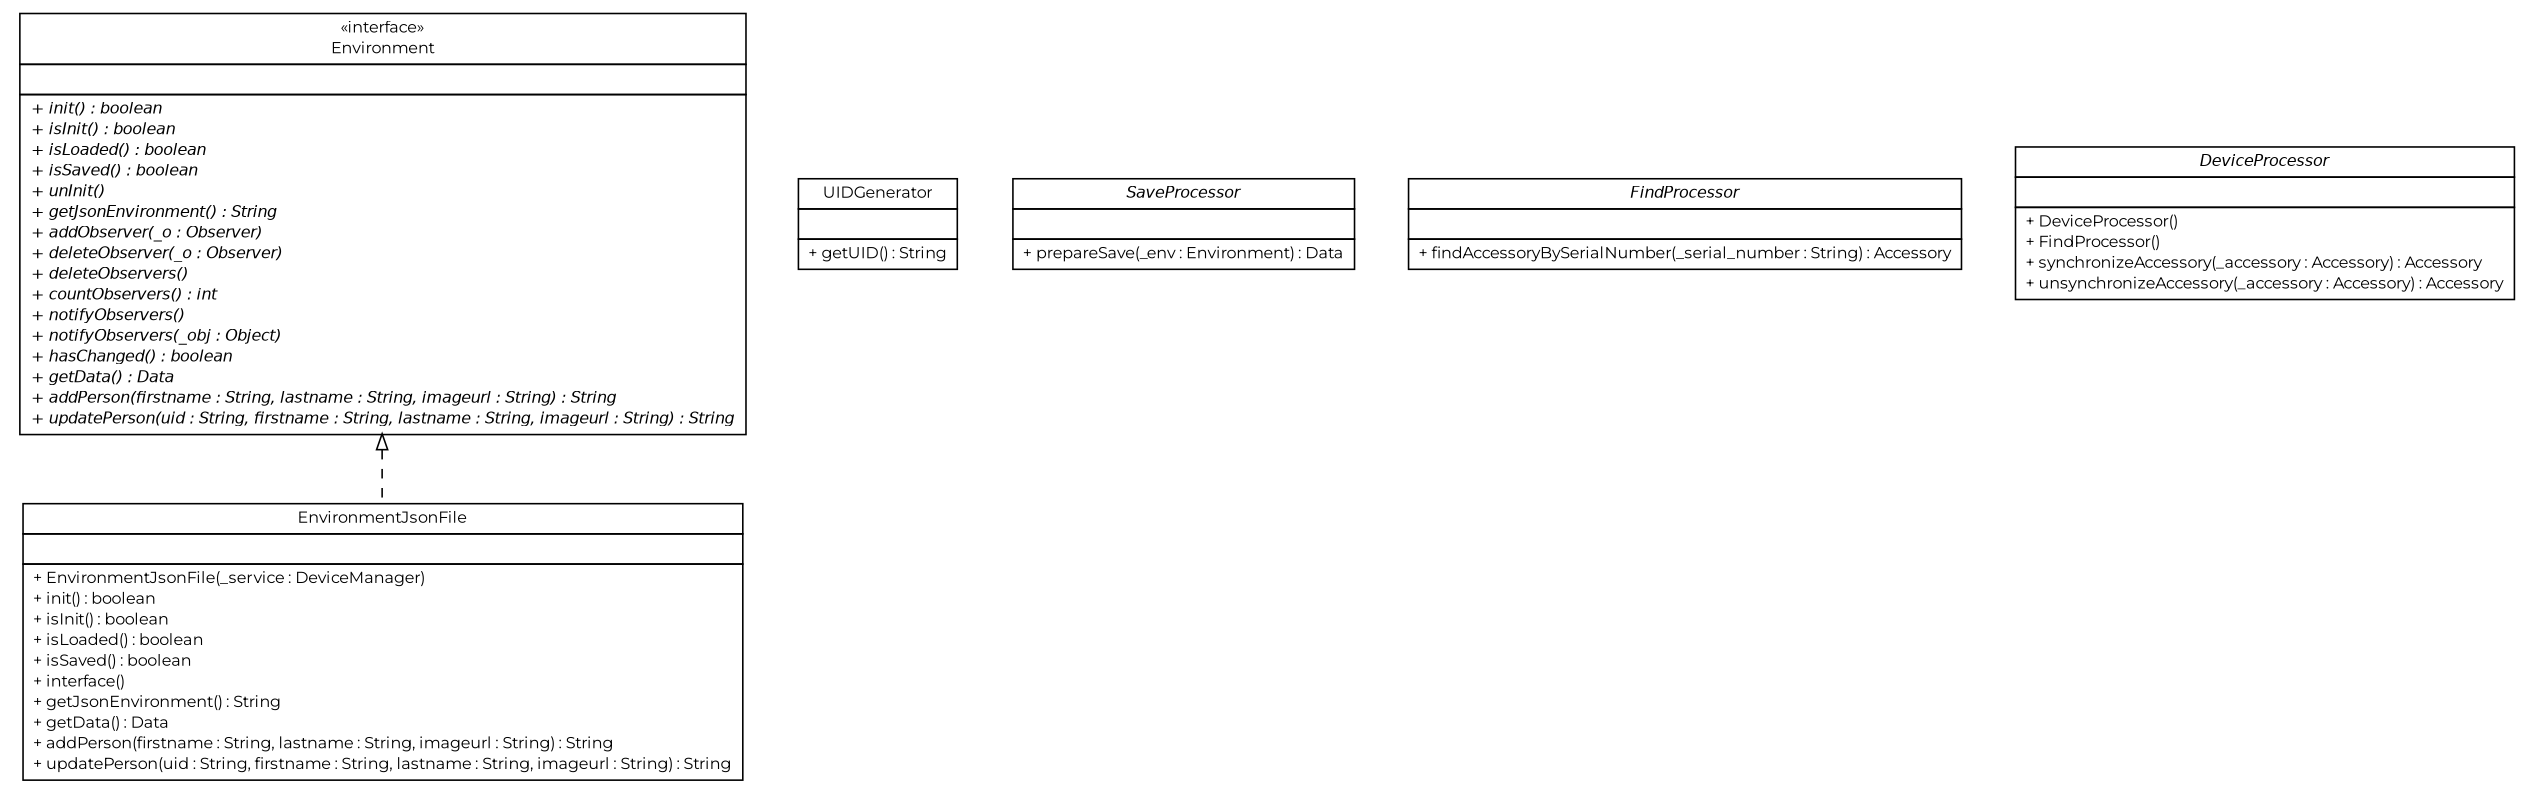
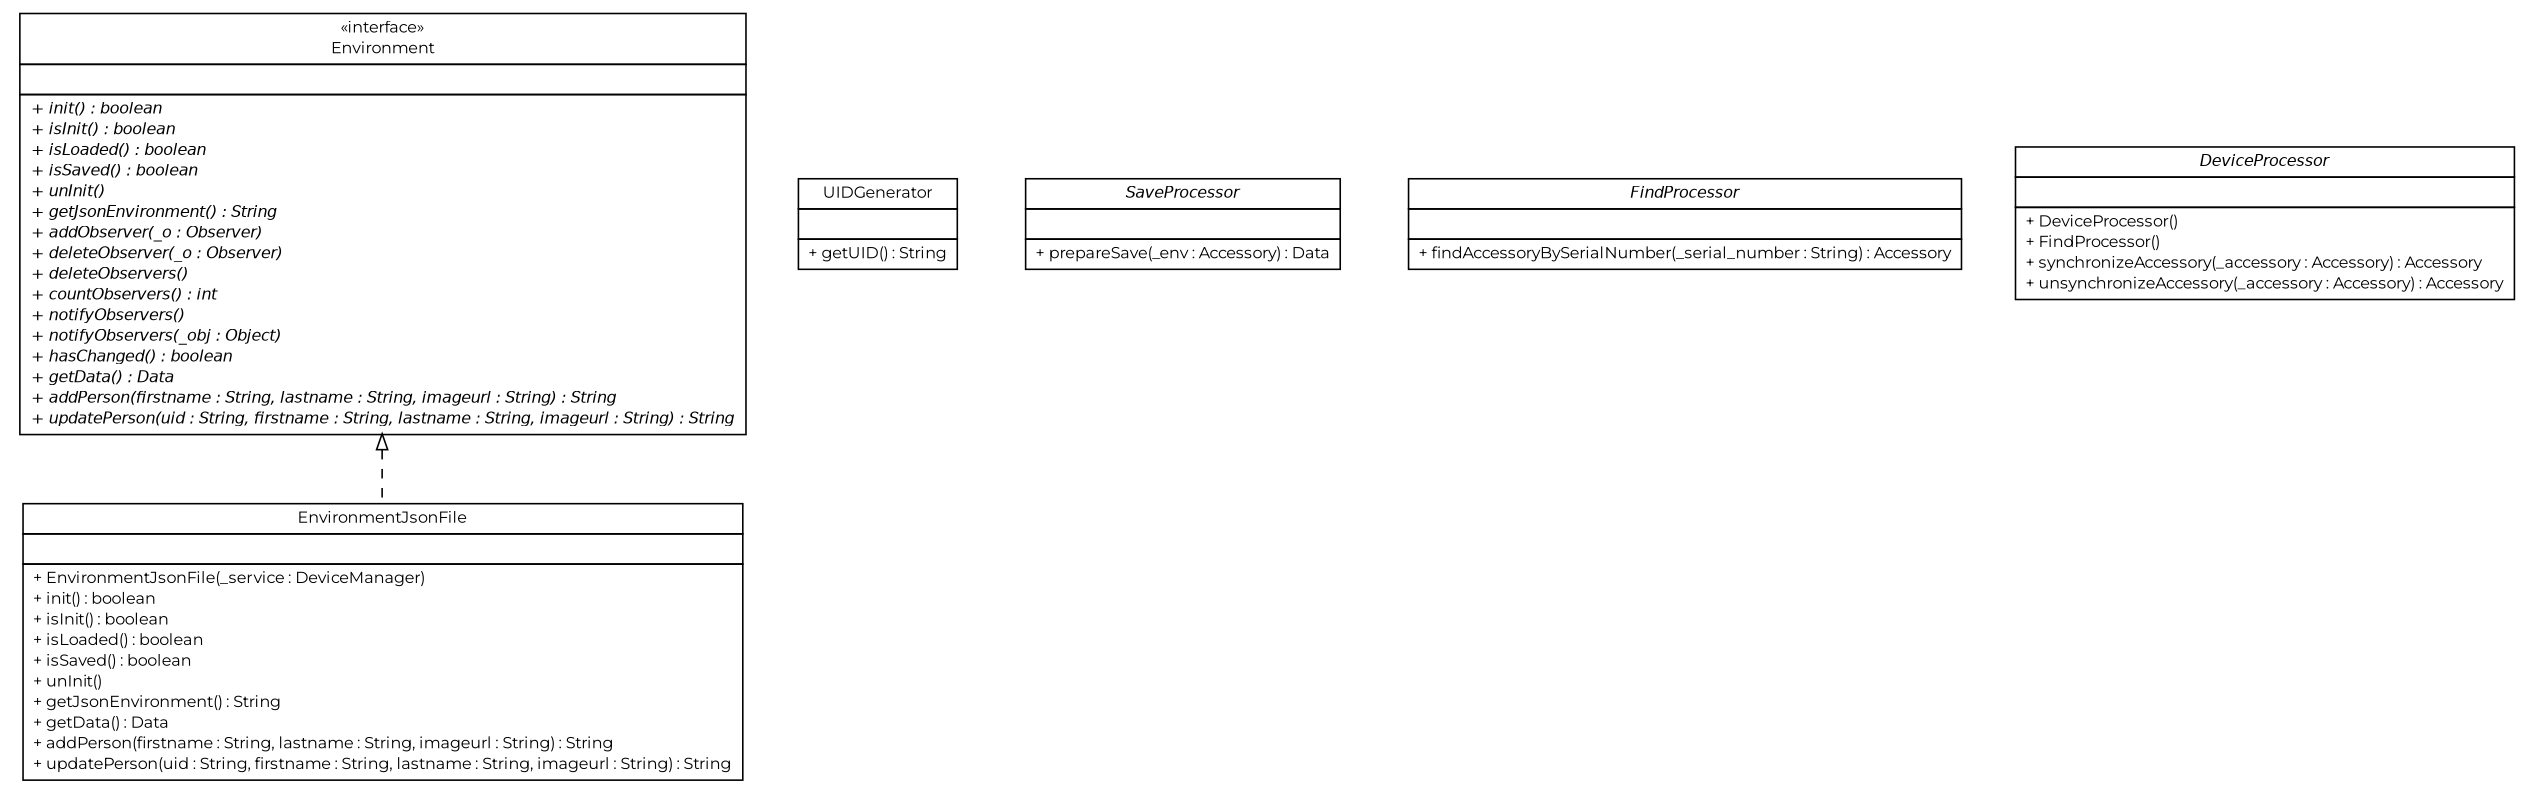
  digraph {
    nodesep=0.25
    ranksep=0.5
    fontname=Montserrat
    node [fontcolor=black fontname=Montserrat fontsize=10.0 shape=plaintext]
    n1 [label=<<table title="com.connectlife.coreserver.environment.Environment" border="0" cellborder="1" cellspacing="0" cellpadding="2" port="p" href="./Environment.html"> 		<tr><td><table border="0" cellspacing="0" cellpadding="1"> <tr><td align="center" balign="center"> &#171;interface&#187; </td></tr> <tr><td align="center" balign="center"> Environment </td></tr> 		</table></td></tr> 		<tr><td><table border="0" cellspacing="0" cellpadding="1"> <tr><td align="left" balign="left">  </td></tr> 		</table></td></tr> 		<tr><td><table border="0" cellspacing="0" cellpadding="1"> <tr><td align="left" balign="left"><font face="Helvetica-Oblique" point-size="10.0"> + init() : boolean </font></td></tr> <tr><td align="left" balign="left"><font face="Helvetica-Oblique" point-size="10.0"> + isInit() : boolean </font></td></tr> <tr><td align="left" balign="left"><font face="Helvetica-Oblique" point-size="10.0"> + isLoaded() : boolean </font></td></tr> <tr><td align="left" balign="left"><font face="Helvetica-Oblique" point-size="10.0"> + isSaved() : boolean </font></td></tr> <tr><td align="left" balign="left"><font face="Helvetica-Oblique" point-size="10.0"> + unInit() </font></td></tr> <tr><td align="left" balign="left"><font face="Helvetica-Oblique" point-size="10.0"> + getJsonEnvironment() : String </font></td></tr> <tr><td align="left" balign="left"><font face="Helvetica-Oblique" point-size="10.0"> + addObserver(_o : Observer) </font></td></tr> <tr><td align="left" balign="left"><font face="Helvetica-Oblique" point-size="10.0"> + deleteObserver(_o : Observer) </font></td></tr> <tr><td align="left" balign="left"><font face="Helvetica-Oblique" point-size="10.0"> + deleteObservers() </font></td></tr> <tr><td align="left" balign="left"><font face="Helvetica-Oblique" point-size="10.0"> + countObservers() : int </font></td></tr> <tr><td align="left" balign="left"><font face="Helvetica-Oblique" point-size="10.0"> + notifyObservers() </font></td></tr> <tr><td align="left" balign="left"><font face="Helvetica-Oblique" point-size="10.0"> + notifyObservers(_obj : Object) </font></td></tr> <tr><td align="left" balign="left"><font face="Helvetica-Oblique" point-size="10.0"> + hasChanged() : boolean </font></td></tr> <tr><td align="left" balign="left"><font face="Helvetica-Oblique" point-size="10.0"> + getData() : Data </font></td></tr> <tr><td align="left" balign="left"><font face="Helvetica-Oblique" point-size="10.0"> + addPerson(firstname : String, lastname : String, imageurl : String) : String </font></td></tr> <tr><td align="left" balign="left"><font face="Helvetica-Oblique" point-size="10.0"> + updatePerson(uid : String, firstname : String, lastname : String, imageurl : String) : String </font></td></tr> 		</table></td></tr> 		</table>>]
-   n2 [label=<<table title="com.connectlife.coreserver.environment.EnvironmentJsonFile" border="0" cellborder="1" cellspacing="0" cellpadding="2" port="p" href="./EnvironmentJsonFile.html"> 		<tr><td><table border="0" cellspacing="0" cellpadding="1"> <tr><td align="center" balign="center"> EnvironmentJsonFile </td></tr> 		</table></td></tr> 		<tr><td><table border="0" cellspacing="0" cellpadding="1"> <tr><td align="left" balign="left">  </td></tr> 		</table></td></tr> 		<tr><td><table border="0" cellspacing="0" cellpadding="1"> <tr><td align="left" balign="left"> + EnvironmentJsonFile(_service : DeviceManager) </td></tr> <tr><td align="left" balign="left"> + init() : boolean </td></tr> <tr><td align="left" balign="left"> + isInit() : boolean </td></tr> <tr><td align="left" balign="left"> + isLoaded() : boolean </td></tr> <tr><td align="left" balign="left"> + isSaved() : boolean </td></tr> <tr><td align="left" balign="left"> + interface() </td></tr> <tr><td align="left" balign="left"> + getJsonEnvironment() : String </td></tr> <tr><td align="left" balign="left"> + getData() : Data </td></tr> <tr><td align="left" balign="left"> + addPerson(firstname : String, lastname : String, imageurl : String) : String </td></tr> <tr><td align="left" balign="left"> + updatePerson(uid : String, firstname : String, lastname : String, imageurl : String) : String </td></tr> 		</table></td></tr> 		</table>>]
+   n2 [label=<<table title="com.connectlife.coreserver.environment.EnvironmentJsonFile" border="0" cellborder="1" cellspacing="0" cellpadding="2" port="p" href="./EnvironmentJsonFile.html"> 		<tr><td><table border="0" cellspacing="0" cellpadding="1"> <tr><td align="center" balign="center"> EnvironmentJsonFile </td></tr> 		</table></td></tr> 		<tr><td><table border="0" cellspacing="0" cellpadding="1"> <tr><td align="left" balign="left">  </td></tr> 		</table></td></tr> 		<tr><td><table border="0" cellspacing="0" cellpadding="1"> <tr><td align="left" balign="left"> + EnvironmentJsonFile(_service : DeviceManager) </td></tr> <tr><td align="left" balign="left"> + init() : boolean </td></tr> <tr><td align="left" balign="left"> + isInit() : boolean </td></tr> <tr><td align="left" balign="left"> + isLoaded() : boolean </td></tr> <tr><td align="left" balign="left"> + isSaved() : boolean </td></tr> <tr><td align="left" balign="left"> + unInit() </td></tr> <tr><td align="left" balign="left"> + getJsonEnvironment() : String </td></tr> <tr><td align="left" balign="left"> + getData() : Data </td></tr> <tr><td align="left" balign="left"> + addPerson(firstname : String, lastname : String, imageurl : String) : String </td></tr> <tr><td align="left" balign="left"> + updatePerson(uid : String, firstname : String, lastname : String, imageurl : String) : String </td></tr> 		</table></td></tr> 		</table>>]
    n3 [label=<<table title="com.connectlife.coreserver.environment.UIDGenerator" border="0" cellborder="1" cellspacing="0" cellpadding="2" port="p" href="./UIDGenerator.html"> 		<tr><td><table border="0" cellspacing="0" cellpadding="1"> <tr><td align="center" balign="center"> UIDGenerator </td></tr> 		</table></td></tr> 		<tr><td><table border="0" cellspacing="0" cellpadding="1"> <tr><td align="left" balign="left">  </td></tr> 		</table></td></tr> 		<tr><td><table border="0" cellspacing="0" cellpadding="1"> <tr><td align="left" balign="left"> + getUID() : String </td></tr> 		</table></td></tr> 		</table>>]
-   n4 [label=<<table title="com.connectlife.coreserver.environment.SaveProcessor" border="0" cellborder="1" cellspacing="0" cellpadding="2" port="p" href="./SaveProcessor.html"> 		<tr><td><table border="0" cellspacing="0" cellpadding="1"> <tr><td align="center" balign="center"><font face="Helvetica-Oblique"> SaveProcessor </font></td></tr> 		</table></td></tr> 		<tr><td><table border="0" cellspacing="0" cellpadding="1"> <tr><td align="left" balign="left">  </td></tr> 		</table></td></tr> 		<tr><td><table border="0" cellspacing="0" cellpadding="1"> <tr><td align="left" balign="left"> + prepareSave(_env : Environment) : Data </td></tr> 		</table></td></tr> 		</table>>]
+   n4 [label=<<table title="com.connectlife.coreserver.environment.SaveProcessor" border="0" cellborder="1" cellspacing="0" cellpadding="2" port="p" href="./SaveProcessor.html"> 		<tr><td><table border="0" cellspacing="0" cellpadding="1"> <tr><td align="center" balign="center"><font face="Helvetica-Oblique"> SaveProcessor </font></td></tr> 		</table></td></tr> 		<tr><td><table border="0" cellspacing="0" cellpadding="1"> <tr><td align="left" balign="left">  </td></tr> 		</table></td></tr> 		<tr><td><table border="0" cellspacing="0" cellpadding="1"> <tr><td align="left" balign="left"> + prepareSave(_env : Accessory) : Data </td></tr> 		</table></td></tr> 		</table>>]
    n5 [label=<<table title="com.connectlife.coreserver.environment.FindProcessor" border="0" cellborder="1" cellspacing="0" cellpadding="2" port="p" href="./FindProcessor.html"> 		<tr><td><table border="0" cellspacing="0" cellpadding="1"> <tr><td align="center" balign="center"><font face="Helvetica-Oblique"> FindProcessor </font></td></tr> 		</table></td></tr> 		<tr><td><table border="0" cellspacing="0" cellpadding="1"> <tr><td align="left" balign="left">  </td></tr> 		</table></td></tr> 		<tr><td><table border="0" cellspacing="0" cellpadding="1"> <tr><td align="left" balign="left"> + findAccessoryBySerialNumber(_serial_number : String) : Accessory </td></tr> 		</table></td></tr> 		</table>>]
    n6 [label=<<table title="com.connectlife.coreserver.environment.DeviceProcessor" border="0" cellborder="1" cellspacing="0" cellpadding="2" port="p" href="./DeviceProcessor.html"> 		<tr><td><table border="0" cellspacing="0" cellpadding="1"> <tr><td align="center" balign="center"><font face="Helvetica-Oblique"> DeviceProcessor </font></td></tr> 		</table></td></tr> 		<tr><td><table border="0" cellspacing="0" cellpadding="1"> <tr><td align="left" balign="left">  </td></tr> 		</table></td></tr> 		<tr><td><table border="0" cellspacing="0" cellpadding="1"> <tr><td align="left" balign="left"> + DeviceProcessor() </td></tr> <tr><td align="left" balign="left"> + FindProcessor() </td></tr> <tr><td align="left" balign="left"> + synchronizeAccessory(_accessory : Accessory) : Accessory </td></tr> <tr><td align="left" balign="left"> + unsynchronizeAccessory(_accessory : Accessory) : Accessory </td></tr> 		</table></td></tr> 		</table>>]
    n1 -> n2 [arrowtail=empty dir=back fontname=Montserrat fontsize=10 headport=p labelfontname=Helvetica labelfontsize=10 style=dashed tailport=p]
  }
